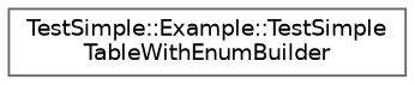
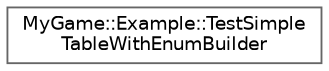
  digraph {
    rankdir=TB
-   n1 [color=grey40 fillcolor=white fontname=Helvetica fontsize=10 height=0.2 label="TestSimple::Example::TestSimple\lTableWithEnumBuilder" shape=box style=filled width=0.4]
+   n1 [color=grey40 fillcolor=white fontname=Helvetica fontsize=10 height=0.2 label="MyGame::Example::TestSimple\lTableWithEnumBuilder" shape=box style=filled width=0.4]
  }
